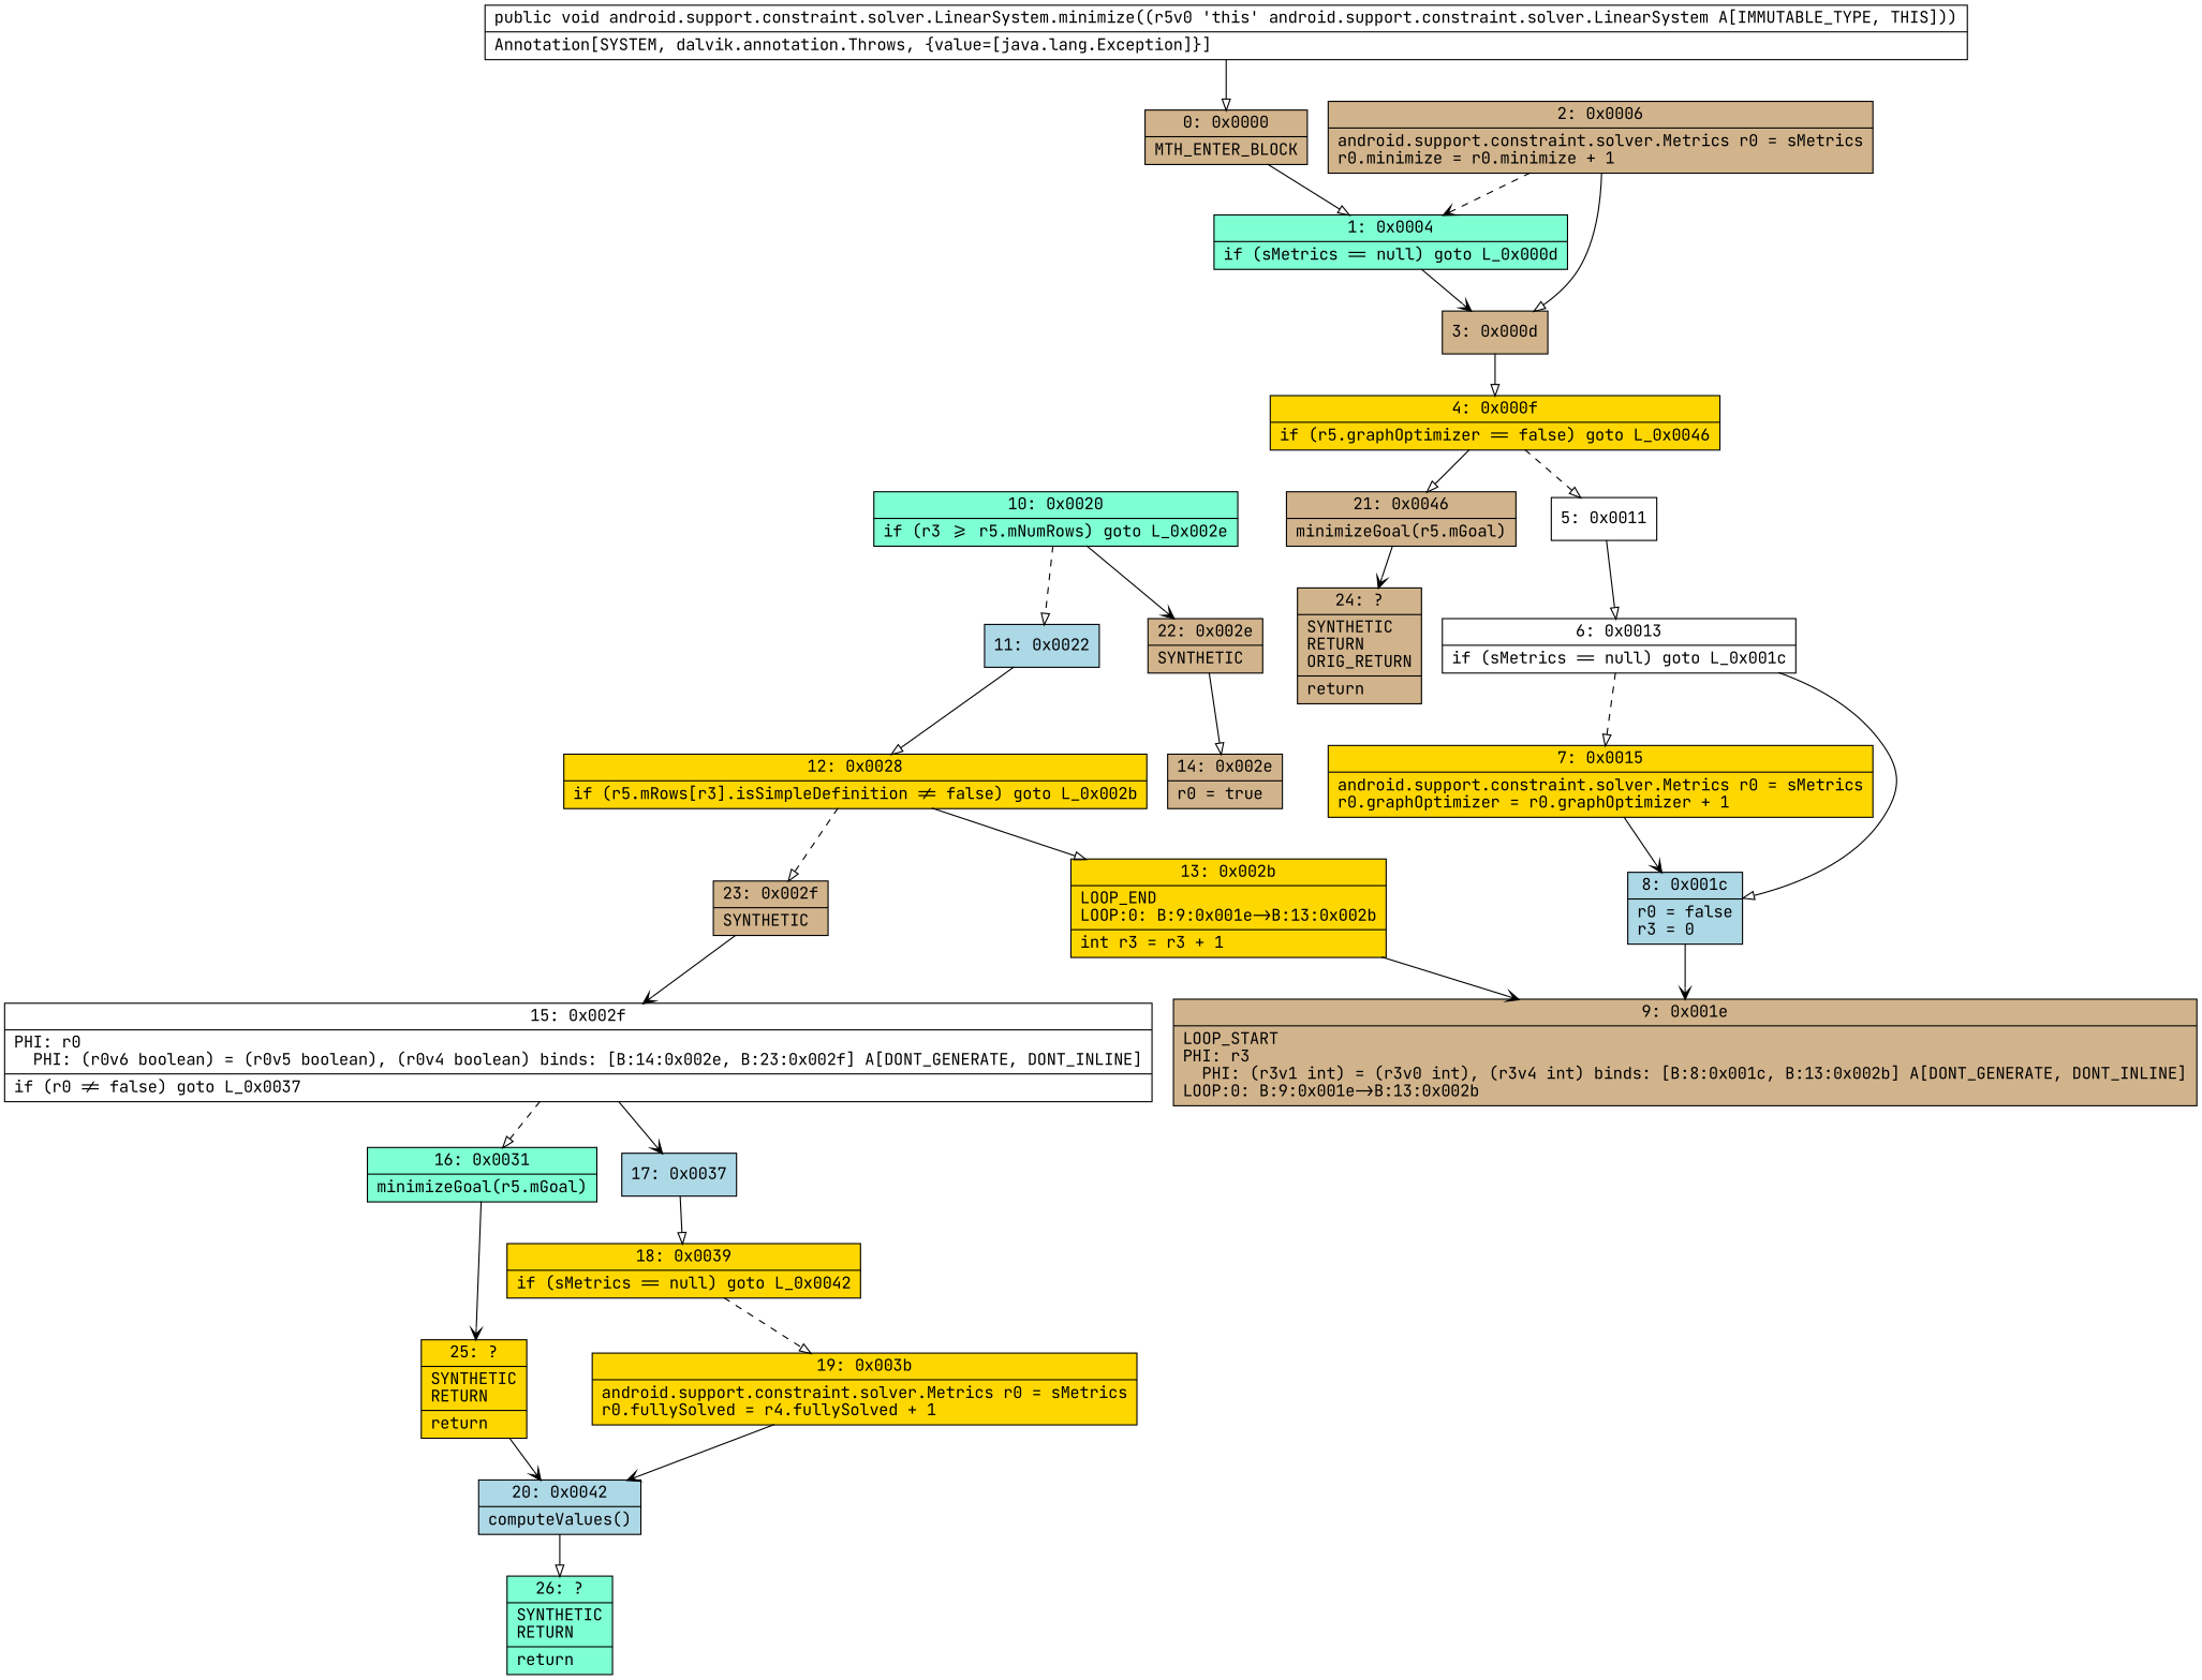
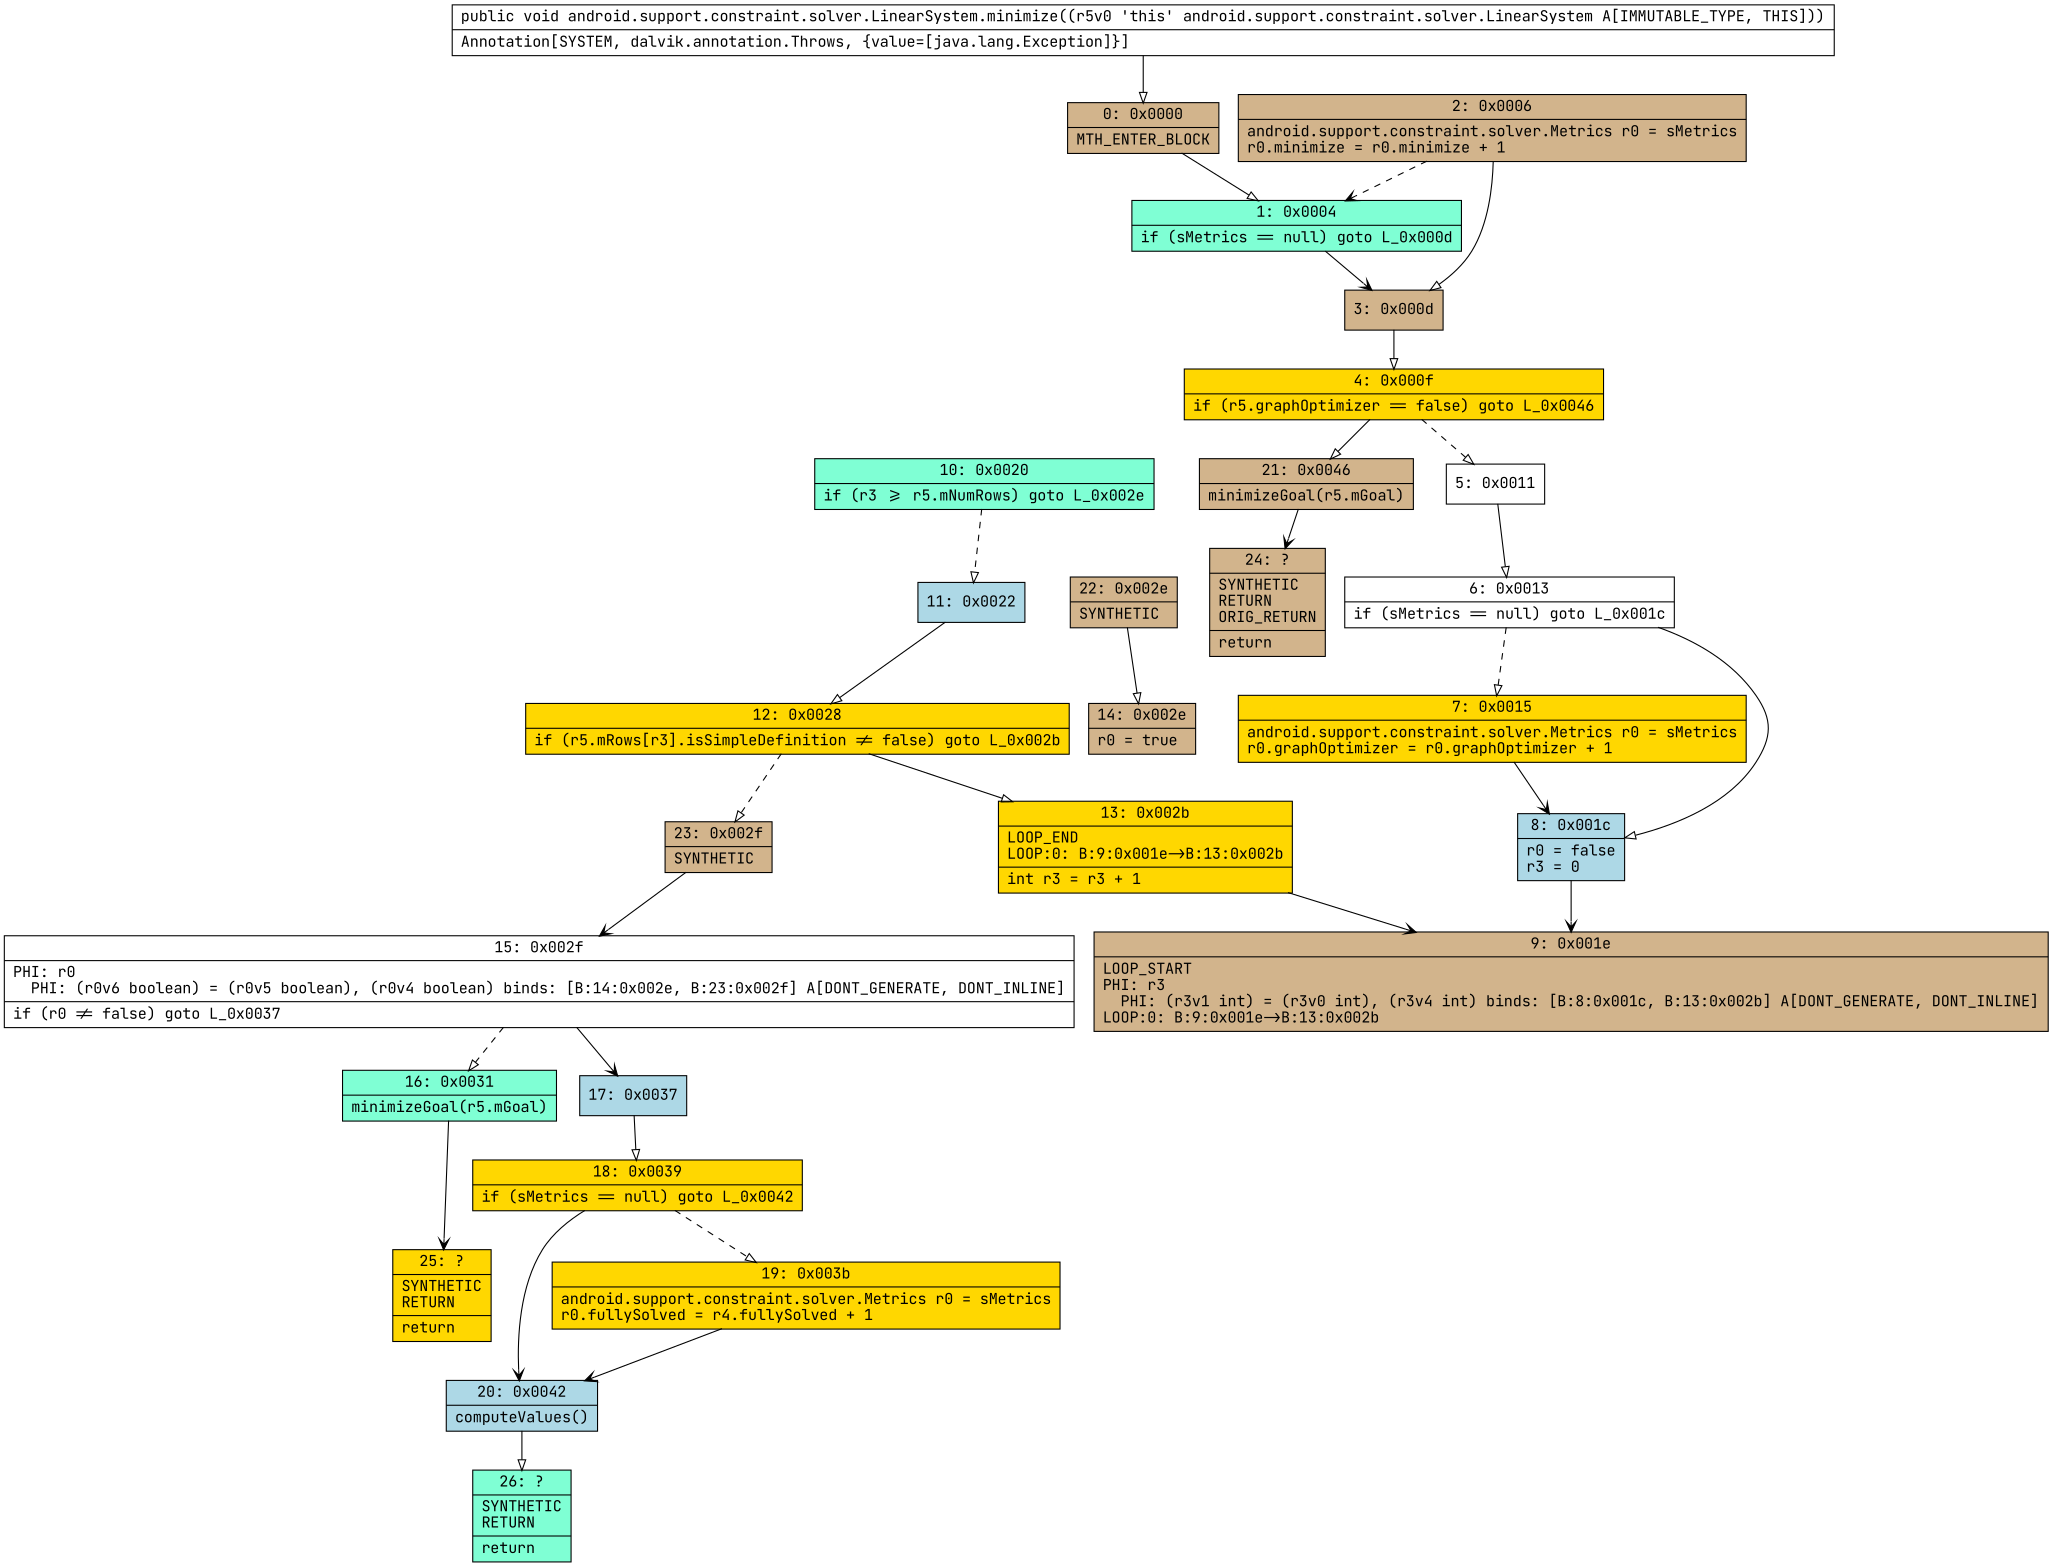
  digraph {
    fontname="JetBrains Mono"
    node [fillcolor=tan fontname="JetBrains Mono" shape=record style=filled]
    edge [arrowhead=onormal fontname="JetBrains Mono"]
    n1 [label="{0\:\ 0x0000|MTH_ENTER_BLOCK\l}"]
    n2 [fillcolor=aquamarine label="{1\:\ 0x0004|if (sMetrics == null) goto L_0x000d\l}"]
    n3 [label="{3\:\ 0x000d}"]
    n4 [label="{2\:\ 0x0006|android.support.constraint.solver.Metrics r0 = sMetrics\lr0.minimize = r0.minimize + 1\l}"]
    n5 [fillcolor=gold label="{4\:\ 0x000f|if (r5.graphOptimizer == false) goto L_0x0046\l}"]
    n6 [fillcolor=white label="{5\:\ 0x0011}"]
    n7 [label="{21\:\ 0x0046|minimizeGoal(r5.mGoal)\l}"]
    n8 [fillcolor=white label="{6\:\ 0x0013|if (sMetrics == null) goto L_0x001c\l}"]
    n9 [label="{24\:\ ?|SYNTHETIC\lRETURN\lORIG_RETURN\l|return\l}"]
    n10 [fillcolor=gold label="{7\:\ 0x0015|android.support.constraint.solver.Metrics r0 = sMetrics\lr0.graphOptimizer = r0.graphOptimizer + 1\l}"]
    n11 [fillcolor=lightblue label="{8\:\ 0x001c|r0 = false\lr3 = 0\l}"]
    n12 [label="{9\:\ 0x001e|LOOP_START\lPHI: r3 \l  PHI: (r3v1 int) = (r3v0 int), (r3v4 int) binds: [B:8:0x001c, B:13:0x002b] A[DONT_GENERATE, DONT_INLINE]\lLOOP:0: B:9:0x001e\-\>B:13:0x002b\l}"]
    n13 [fillcolor=aquamarine label="{10\:\ 0x0020|if (r3 \>= r5.mNumRows) goto L_0x002e\l}"]
    n14 [fillcolor=lightblue label="{11\:\ 0x0022}"]
    n15 [label="{22\:\ 0x002e|SYNTHETIC\l}"]
    n16 [fillcolor=gold label="{12\:\ 0x0028|if (r5.mRows[r3].isSimpleDefinition != false) goto L_0x002b\l}"]
    n17 [label="{14\:\ 0x002e|r0 = true\l}"]
    n18 [fillcolor=gold label="{13\:\ 0x002b|LOOP_END\lLOOP:0: B:9:0x001e\-\>B:13:0x002b\l|int r3 = r3 + 1\l}"]
    n19 [label="{23\:\ 0x002f|SYNTHETIC\l}"]
    n20 [fillcolor=white label="{15\:\ 0x002f|PHI: r0 \l  PHI: (r0v6 boolean) = (r0v5 boolean), (r0v4 boolean) binds: [B:14:0x002e, B:23:0x002f] A[DONT_GENERATE, DONT_INLINE]\l|if (r0 != false) goto L_0x0037\l}"]
    n21 [fillcolor=aquamarine label="{16\:\ 0x0031|minimizeGoal(r5.mGoal)\l}"]
    n22 [fillcolor=lightblue label="{17\:\ 0x0037}"]
    n23 [fillcolor=gold label="{25\:\ ?|SYNTHETIC\lRETURN\l|return\l}"]
    n24 [fillcolor=gold label="{18\:\ 0x0039|if (sMetrics == null) goto L_0x0042\l}"]
    n25 [fillcolor=gold label="{19\:\ 0x003b|android.support.constraint.solver.Metrics r0 = sMetrics\lr0.fullySolved = r4.fullySolved + 1\l}"]
    n26 [fillcolor=lightblue label="{20\:\ 0x0042|computeValues()\l}"]
    n27 [fillcolor=aquamarine label="{26\:\ ?|SYNTHETIC\lRETURN\l|return\l}"]
    n28 [fillcolor=white label="{public void android.support.constraint.solver.LinearSystem.minimize((r5v0 'this' android.support.constraint.solver.LinearSystem A[IMMUTABLE_TYPE, THIS]))  | Annotation[SYSTEM, dalvik.annotation.Throws, \{value=[java.lang.Exception]\}]\l}"]
    n1 -> n2
    n2 -> n3 [arrowhead=vee]
    n3 -> n5
    n4 -> n2 [arrowhead=vee style=dashed]
    n4 -> n3
    n5 -> n6 [style=dashed]
    n5 -> n7
    n6 -> n8
    n7 -> n9 [arrowhead=vee]
    n8 -> n10 [style=dashed]
    n8 -> n11
    n10 -> n11 [arrowhead=vee]
    n11 -> n12 [arrowhead=vee]
    n13 -> n14 [style=dashed]
-   n13 -> n15 [arrowhead=vee]
    n14 -> n16
    n15 -> n17
    n16 -> n18
    n16 -> n19 [style=dashed]
    n18 -> n12 [arrowhead=vee]
    n19 -> n20 [arrowhead=vee]
    n20 -> n21 [style=dashed]
    n20 -> n22 [arrowhead=vee]
    n21 -> n23 [arrowhead=vee]
    n22 -> n24
    n24 -> n25 [style=dashed]
-   n23 -> n26 [arrowhead=vee]
+   n24 -> n26 [arrowhead=vee]
    n25 -> n26 [arrowhead=vee]
    n26 -> n27
    n28 -> n1
  }
